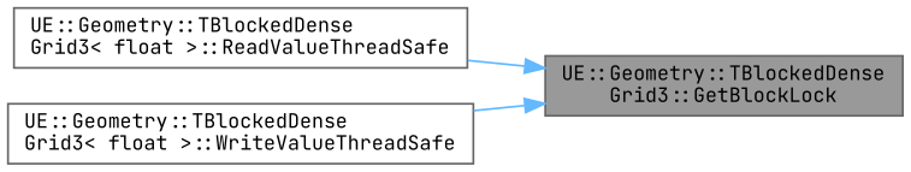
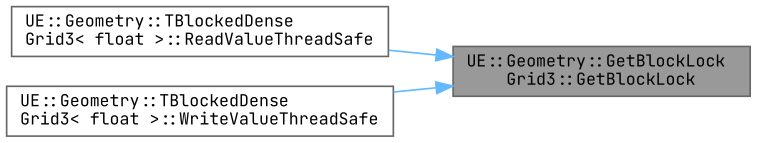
  digraph {
    rankdir=RL
    fontname="JetBrains Mono"
    node [color=grey40 fillcolor=white fontname="JetBrains Mono" fontsize=10 shape=box style=filled]
    edge [color=steelblue1 dir=back fontname="JetBrains Mono" fontsize=10 labelfontname=Helvetica labelfontsize=10 style=solid]
-   n1 [color=gray40 fillcolor=grey60 fontcolor=black height=0.2 label="UE::Geometry::TBlockedDense\lGrid3::GetBlockLock" width=0.4]
+   n1 [color=gray40 fillcolor=grey60 fontcolor=black height=0.2 label="UE::Geometry::GetBlockLock\lGrid3::GetBlockLock" width=0.4]
    n2 [height=0.2 label="UE::Geometry::TBlockedDense\lGrid3\< float \>::ReadValueThreadSafe" width=0.4]
    n3 [height=0.2 label="UE::Geometry::TBlockedDense\lGrid3\< float \>::WriteValueThreadSafe" width=0.4]
    n1 -> n2
    n1 -> n3
  }
